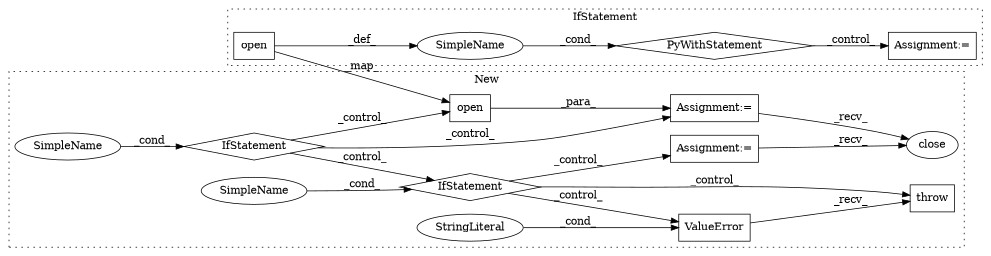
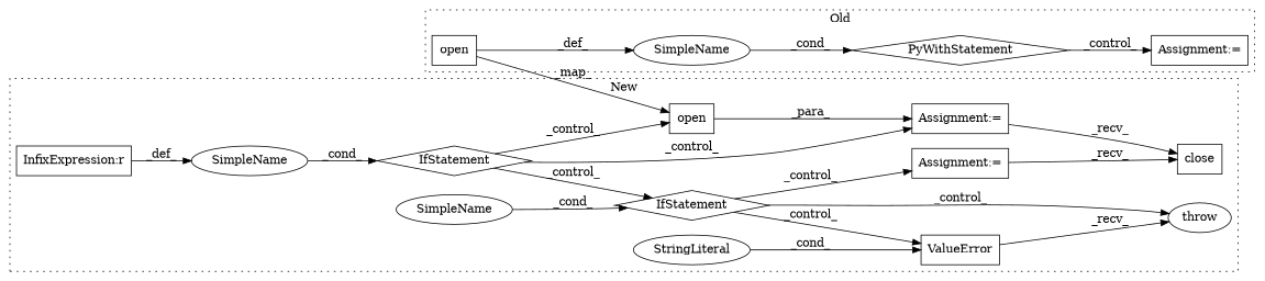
  digraph {
    rankdir=LR
    node [a=32 shape=box]
    n1 [a=104 l="10,2" label=PyWithStatement s="4223,4251" shape=diamond]
    n2 [l="5,1" label=open s="4233,4250"]
    n3 [a=42 label=SimpleName shape=ellipse]
    n4 [a=7 l=10 label="Assignment:=" s=4268]
    n5 [l="11,1" label=ValueError s="4494,4547"]
    n6 [a=25 l="4,2" label=IfStatement s="4305,4333" shape=diamond]
    n7 [a=42 label=SimpleName shape=ellipse]
-   n8 [a=53 l=6 label=throw s=4488]
+   n8 [a=53 l=6 label=throw s=4488 shape=ellipse]
    n9 [a=25 l="4,2" label=IfStatement s="4409,4437" shape=diamond]
    n10 [a=42 label=SimpleName shape=ellipse]
+   n11 [a=27 l=4 label="InfixExpression:r" s=4323]
    n12 [a=45 l=42 label=StringLiteral s=4505 shape=ellipse]
    n13 [l="5,1" label=open s="4373,4390"]
    n14 [a=7 l=1 label="Assignment:=" s=4372]
    n15 [a=7 l=1 label="Assignment:=" s=4457]
-   n16 [l=7 label=close s=5687 shape=ellipse]
+   n16 [l=7 label=close s=5687]
    subgraph cluster_1 {
-     label=IfStatement
+     label=Old
      style=dotted
      n1
      n2
      n3
      n4
    }
    subgraph cluster_2 {
      label=New
      style=dotted
      n5
      n6
      n7
      n8
      n9
      n10
+     n11
      n12
      n13
      n14
      n15
      n16
    }
    n1 -> n4 [label=_control_]
    n2 -> n3 [label=_def_]
    n2 -> n13 [label=_map_]
    n3 -> n1 [label=_cond_]
    n5 -> n8 [label=_recv_]
    n6 -> n9 [label=_control_]
    n6 -> n13 [label=_control_]
    n6 -> n14 [label=_control_]
    n7 -> n9 [label=_cond_]
    n9 -> n5 [label=_control_]
    n9 -> n8 [label=_control_]
    n9 -> n15 [label=_control_]
    n10 -> n6 [label=_cond_]
+   n11 -> n10 [label=_def_]
    n12 -> n5 [label=_cond_]
    n13 -> n14 [label=_para_]
    n14 -> n16 [label=_recv_]
    n15 -> n16 [label=_recv_]
  }
